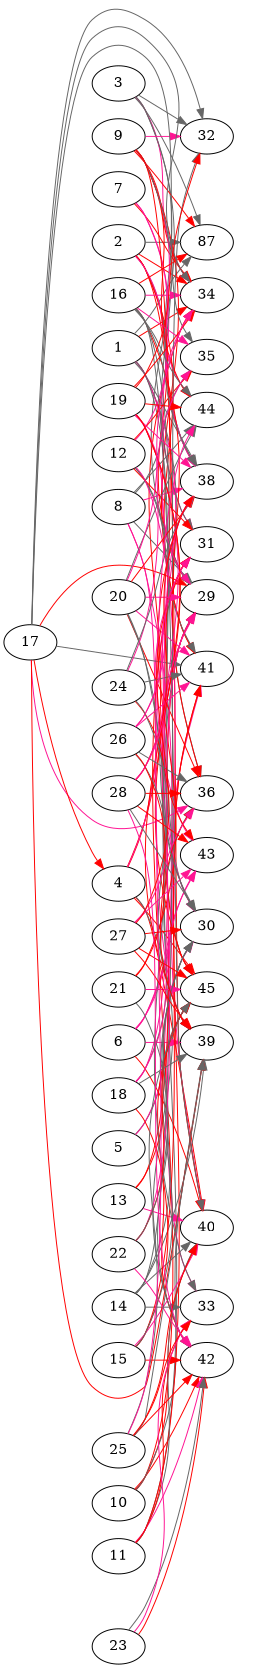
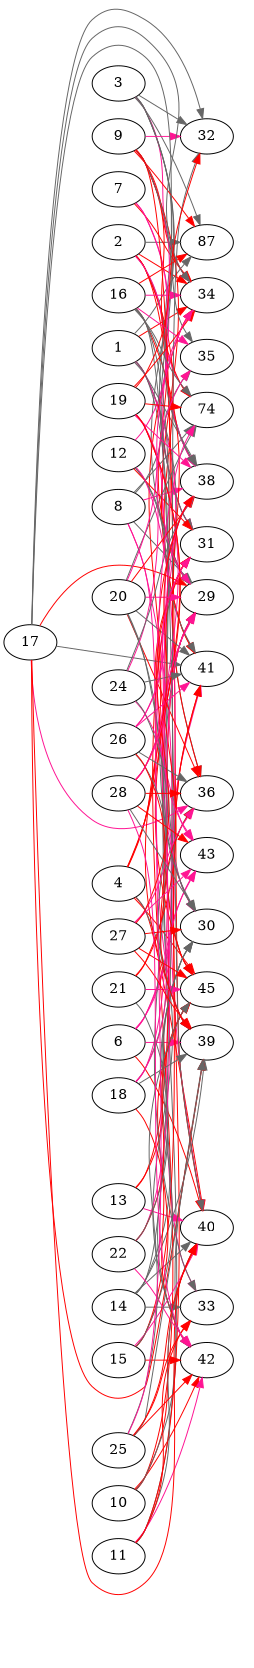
  digraph {
    rankdir=LR
    node [alpha=0.16]
    edge [color=red]
    1 [alpha=0.09 expect_size=46977024]
    29 [expect_size=16927744]
    34 [alpha=0.05 expect_size=17767424]
    36 [alpha=0.14 expect_size=52172800]
    n5 [alpha=0.06 expect_size=30815232 label=87]
    38 [alpha=0.02 expect_size=46219264]
    43 [alpha=0.03 expect_size=19971072]
    45 [alpha=0.17 expect_size=14021632]
    2 [alpha=0.09 expect_size=41725952]
    41 [alpha=0.00 expect_size=22105088]
-   44 [alpha=0.14 expect_size=50289664]
+   44 [alpha=0.14 expect_size=50289664 label=74]
    3 [alpha=0.07 expect_size=52096000]
    31 [alpha=0.09 expect_size=44140544]
    32 [alpha=0.10 expect_size=14137344]
    4 [alpha=0.09 expect_size=10337280]
    40 [alpha=0.04 expect_size=20125696]
    42 [alpha=0.08 expect_size=43592704]
-   5 [alpha=0.13 expect_size=31143936]
    30 [alpha=0.01 expect_size=11796480]
    6 [alpha=0.01 expect_size=30260224]
    39 [alpha=0.17 expect_size=28705792]
    7 [alpha=0.11 expect_size=12183552]
    8 [expect_size=29936640]
    35 [alpha=0.14 expect_size=8976384]
    9 [alpha=0.12 expect_size=47092736]
    10 [alpha=0.17 expect_size=6868992]
    11 [alpha=0.03 expect_size=14191616]
    33 [alpha=0.13 expect_size=5457920]
    12 [alpha=0.15 expect_size=34995200]
    13 [alpha=0.10 expect_size=9922560]
    14 [alpha=0.15 expect_size=26272768]
    15 [expect_size=46516224]
    16 [alpha=0.12 expect_size=30511104]
    17 [alpha=0.13 expect_size=34042880]
    18 [alpha=0.12 expect_size=13539328]
    19 [alpha=0.18 expect_size=51144704]
    20 [alpha=0.14 expect_size=33092608]
    21 [alpha=0.07 expect_size=26948608]
    22 [expect_size=33250304]
-   23 [alpha=0.05 expect_size=20659200]
    24 [expect_size=44710912]
    25 [alpha=0.18 expect_size=32695296]
    26 [alpha=0.11 expect_size=24308736]
    27 [alpha=0.07 expect_size=6262784]
    28 [alpha=0.13 expect_size=36872192]
    1 -> 29 [color=deeppink]
    1 -> 34
    1 -> 36 [color=gray40]
    1 -> n5 [color=gray40]
    1 -> 38 [color=gray40]
    1 -> 43 [color=deeppink]
    1 -> 45 [color=gray40]
    2 -> 29
    2 -> 34
    2 -> n5 [color=gray40]
    2 -> 38 [color=gray40]
    2 -> 45
    2 -> 41
    2 -> 44 [color=deeppink]
    3 -> 29 [color=gray40]
    3 -> 34 [color=deeppink]
    3 -> n5 [color=gray40]
    3 -> 38 [color=gray40]
+   3 -> 31 [color=gray40]
    3 -> 32 [color=gray40]
    4 -> 29
    4 -> 34
    4 -> 45
-   4 -> 31 [color=deeppink]
+   4 -> 31
    4 -> 40
    4 -> 42 [color=gray40]
-   5 -> 45 [color=gray40]
-   5 -> 30 [color=deeppink]
    6 -> 29 [color=deeppink]
    6 -> 43 [color=deeppink]
    6 -> 41 [color=deeppink]
    6 -> 40
    6 -> 39 [color=deeppink]
    7 -> 34
    7 -> 38 [color=deeppink]
    7 -> 31 [color=deeppink]
    8 -> 29 [color=gray40]
    8 -> 38 [color=deeppink]
    8 -> 44 [color=gray40]
    8 -> 40 [color=deeppink]
    8 -> 39 [color=deeppink]
    8 -> 35 [color=gray40]
    9 -> 34
    9 -> n5
    9 -> 38 [color=deeppink]
    9 -> 41
    9 -> 44
    9 -> 31 [color=gray40]
    9 -> 32 [color=deeppink]
    9 -> 40
    10 -> 31
    10 -> 40
    10 -> 42
    10 -> 39 [color=gray40]
    11 -> 29 [color=gray40]
    11 -> 41
    11 -> 40 [color=gray40]
    11 -> 42 [color=deeppink]
    11 -> 33
    12 -> 29 [color=gray40]
    12 -> 34 [color=deeppink]
    12 -> 41 [color=gray40]
    12 -> 31
-   12 -> 35
    12 -> 33 [color=deeppink]
    13 -> 29
    13 -> 45
    13 -> 40 [color=deeppink]
    14 -> 32 [color=gray40]
    14 -> 40 [color=gray40]
    14 -> 30 [color=gray40]
    14 -> 39 [color=gray40]
    14 -> 33 [color=gray40]
    15 -> 45
    15 -> 41
    15 -> 40 [color=deeppink]
    15 -> 42
    15 -> 30 [color=gray40]
    16 -> 34 [color=deeppink]
    16 -> 36
    16 -> n5
    16 -> 38 [color=gray40]
    16 -> 44 [color=gray40]
    16 -> 40 [color=gray40]
    16 -> 30 [color=gray40]
    16 -> 35 [color=deeppink]
    17 -> 29
    17 -> 34 [color=gray40]
    17 -> 36 [color=deeppink]
    17 -> 41 [color=gray40]
    17 -> 32 [color=gray40]
-   17 -> 4
+   17 -> 40
    17 -> 39
    17 -> 35 [color=gray40]
    18 -> 36 [color=gray40]
    18 -> 38 [color=deeppink]
    18 -> 43 [color=deeppink]
    18 -> 42
    18 -> 39 [color=gray40]
    19 -> 29 [color=deeppink]
    19 -> 34
    19 -> 38 [color=deeppink]
    19 -> 45
    19 -> 44
    19 -> 32
    19 -> 30 [color=deeppink]
    19 -> 39
    20 -> 29 [color=deeppink]
    20 -> 36
    20 -> 38
-   20 -> 41 [color=deeppink]
+   20 -> 41 [color=gray40]
    20 -> 44 [color=gray40]
    20 -> 30 [color=gray40]
    20 -> 35 [color=deeppink]
    20 -> 33 [color=gray40]
    21 -> 36
    21 -> 38
    21 -> 45 [color=deeppink]
    21 -> 42 [color=gray40]
    22 -> 29 [color=deeppink]
    22 -> 45
    22 -> 42 [color=deeppink]
    22 -> 30 [color=gray40]
-   23 -> 42
-   23 -> 42 [color=gray40]
-   23 -> 33 [color=deeppink]
    24 -> 34 [color=deeppink]
    24 -> 38 [color=gray40]
-   24 -> 43
+   24 -> 43 [color=deeppink]
    24 -> 41 [color=gray40]
    24 -> 39 [color=gray40]
    25 -> 45 [color=gray40]
    25 -> 44 [color=deeppink]
    25 -> 40
    25 -> 42
    25 -> 39 [color=gray40]
    25 -> 33
    26 -> 36 [color=gray40]
    26 -> 38 [color=deeppink]
    26 -> 41 [color=deeppink]
    26 -> 31 [color=deeppink]
    26 -> 30 [color=gray40]
    26 -> 39
    27 -> 36 [color=deeppink]
    27 -> 43 [color=deeppink]
    27 -> 45
    27 -> 31
    27 -> 30
    27 -> 39
    28 -> 29 [color=deeppink]
    28 -> 36
    28 -> 38
    28 -> 43
    28 -> 31 [color=deeppink]
    28 -> 42 [color=deeppink]
    28 -> 30 [color=gray40]
  }
